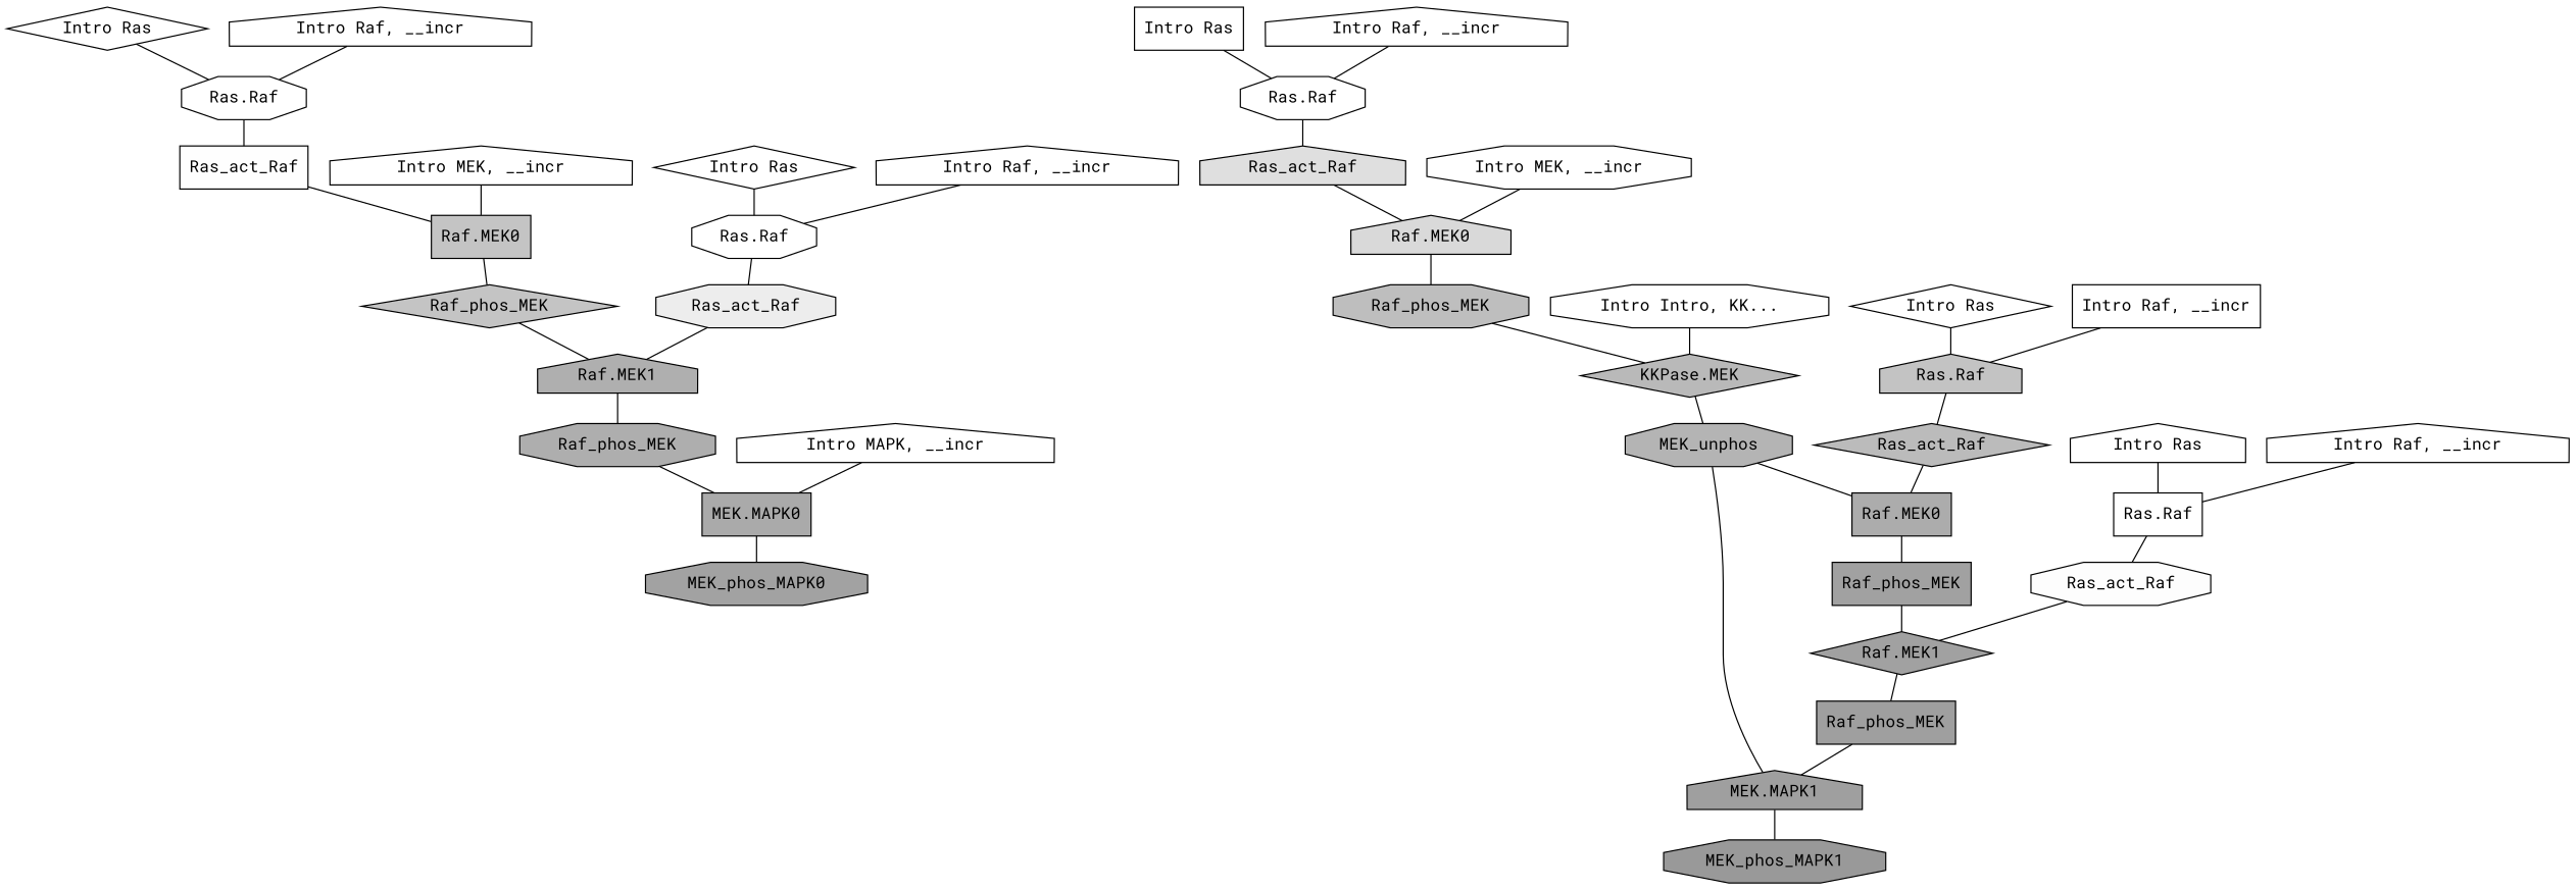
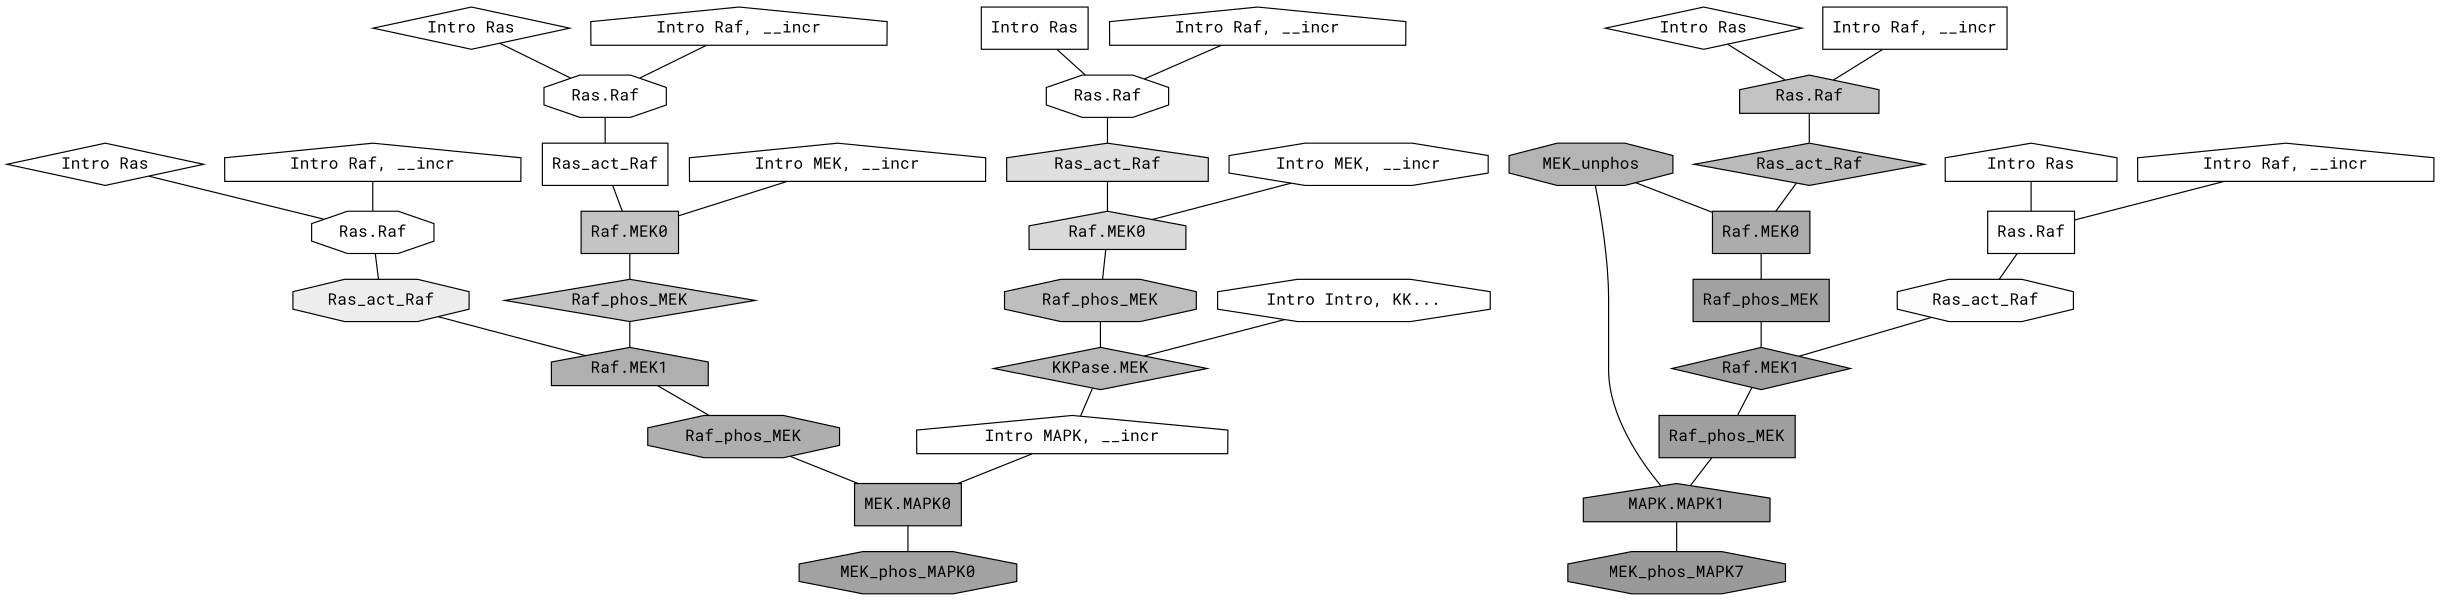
  digraph {
    fontname="Roboto Mono"
    rankdir=TB
    ranksep=0.30
    node [fillcolor="0.000 0.000 1.000" fontname="Roboto Mono" shape=octagon style=filled]
    edge [color="0.000 0.000 0.000" dir=none fontname="Roboto Mono"]
    n1 [label="Intro Ras" shape=diamond]
    n2 [label="Ras.Raf"]
    n3 [fillcolor="0.000 0.000 0.996" label=Ras_act_Raf shape=box]
    n4 [label="Intro Ras" shape=diamond]
    n5 [label="Ras.Raf"]
    n6 [fillcolor="0.000 0.000 0.929" label=Ras_act_Raf]
    n7 [label="Intro Ras" shape=diamond]
    n8 [fillcolor="0.000 0.000 0.762" label="Ras.Raf" shape=house]
    n9 [fillcolor="0.000 0.000 0.733" label=Ras_act_Raf shape=diamond]
    n10 [label="Intro Ras" shape=house]
    n11 [label="Ras.Raf" shape=box]
    n12 [fillcolor="0.000 0.000 0.989" label=Ras_act_Raf]
    n13 [label="Intro Ras" shape=box]
    n14 [label="Ras.Raf"]
    n15 [fillcolor="0.000 0.000 0.873" label=Ras_act_Raf shape=house]
    n16 [label="Intro Raf, __incr" shape=house]
    n17 [label="Intro Raf, __incr" shape=box]
    n18 [label="Intro Raf, __incr" shape=house]
    n19 [label="Intro Raf, __incr" shape=house]
    n20 [label="Intro Raf, __incr" shape=house]
    n21 [label="Intro MEK, __incr" shape=house]
    n22 [fillcolor="0.000 0.000 0.769" label="Raf.MEK0" shape=box]
    n23 [fillcolor="0.000 0.000 0.769" label=Raf_phos_MEK shape=diamond]
    n24 [label="Intro MEK, __incr"]
    n25 [fillcolor="0.000 0.000 0.849" label="Raf.MEK0" shape=house]
    n26 [fillcolor="0.000 0.000 0.745" label=Raf_phos_MEK]
    n27 [label="Intro MAPK, __incr" shape=house]
    n28 [fillcolor="0.000 0.000 0.665" label="MEK.MAPK0" shape=box]
    n29 [fillcolor="0.000 0.000 0.635" label=MEK_phos_MAPK0]
    n30 [label="Intro Intro, KK..."]
    n31 [fillcolor="0.000 0.000 0.723" label="KKPase.MEK" shape=diamond]
    n32 [fillcolor="0.000 0.000 0.707" label=MEK_unphos]
    n33 [fillcolor="0.000 0.000 0.687" label="Raf.MEK1" shape=house]
    n34 [fillcolor="0.000 0.000 0.630" label="Raf.MEK1" shape=diamond]
    n35 [fillcolor="0.000 0.000 0.625" label=Raf_phos_MEK shape=box]
    n36 [fillcolor="0.000 0.000 0.682" label=Raf_phos_MEK]
    n37 [fillcolor="0.000 0.000 0.675" label="Raf.MEK0" shape=box]
    n38 [fillcolor="0.000 0.000 0.631" label=Raf_phos_MEK shape=box]
-   n39 [fillcolor="0.000 0.000 0.625" label="MEK.MAPK1" shape=house]
-   n40 [fillcolor="0.000 0.000 0.600" label=MEK_phos_MAPK1]
+   n39 [fillcolor="0.000 0.000 0.625" label="MAPK.MAPK1" shape=house]
+   n40 [fillcolor="0.000 0.000 0.600" label=MEK_phos_MAPK7]
    n1 -> n2
    n2 -> n3
    n3 -> n22
    n4 -> n5
    n5 -> n6
    n6 -> n33
    n7 -> n8
    n8 -> n9
    n9 -> n37
    n10 -> n11
    n11 -> n12
    n12 -> n34
    n13 -> n14
    n14 -> n15
    n15 -> n25
    n16 -> n14
    n17 -> n8
    n18 -> n5
    n19 -> n2
    n20 -> n11
    n21 -> n22
    n22 -> n23
    n23 -> n33
    n24 -> n25
    n25 -> n26
    n26 -> n31
    n27 -> n28
    n28 -> n29
    n30 -> n31
-   n31 -> n32
+   n31 -> n27
    n32 -> n37
    n32 -> n39
    n33 -> n36
    n34 -> n35
    n35 -> n39
    n36 -> n28
    n37 -> n38
    n38 -> n34
    n39 -> n40
  }
